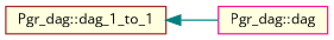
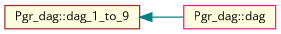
  digraph {
    rankdir=LR
    fontname="Open Sans"
    node [fillcolor=lightyellow fontname="Open Sans" fontsize=10 shape=record style=filled]
-   n1 [color=brown fontcolor=black height=0.2 label="Pgr_dag::dag_1_to_1" width=0.4]
+   n1 [color=brown fontcolor=black height=0.2 label="Pgr_dag::dag_1_to_9" width=0.4]
    n2 [color=deeppink height=0.2 label="Pgr_dag::dag" width=0.4]
    n1 -> n2 [color=teal dir=back fontname="Open Sans" fontsize=10 labelfontname=Helvetica labelfontsize=10 style=solid]
  }
